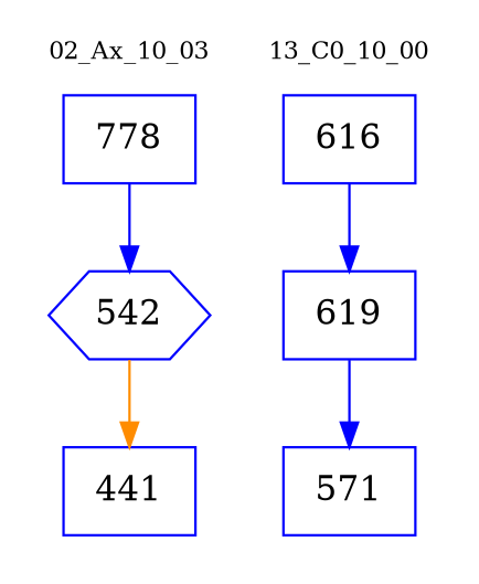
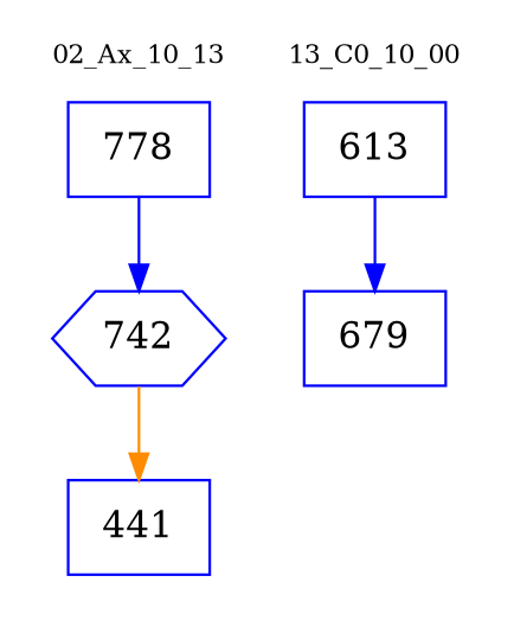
  digraph {
    node [color=blue shape=box]
    edge [color=blue]
    n1 [label=778]
-   n2 [label=542 shape=hexagon]
+   n2 [label=742 shape=hexagon]
    n3 [label=441]
-   n4 [label=616]
-   n5 [label=619]
-   n6 [label=571]
+   n4 [label=613]
+   n5 [label=679]
    subgraph cluster_1 {
      color=white
      fontsize=10
-     label="02_Ax_10_03"
+     label="02_Ax_10_13"
      n1
      n2
      n3
    }
    subgraph cluster_2 {
      color=white
      fontsize=10
      label="13_C0_10_00"
      n4
      n5
-     n6
    }
    n1 -> n2
    n2 -> n3 [color=darkorange]
    n4 -> n5
-   n5 -> n6
  }
